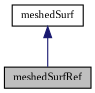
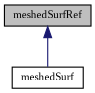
  digraph {
    fontname="Liberation Serif"
    node [color=black fontname="Liberation Serif" fontsize=10 shape=record]
    n1 [fillcolor=grey75 fontcolor=black height=0.2 label=meshedSurfRef style=filled width=0.4]
    n2 [height=0.2 label=meshedSurf width=0.4]
-   n2 -> n1 [color=midnightblue dir=back fontname="Liberation Serif" fontsize=10 labelfontname=Helvetica labelfontsize=10 style=solid]
+   n1 -> n2 [color=midnightblue dir=back fontname="Liberation Serif" fontsize=10 labelfontname=Helvetica labelfontsize=10 style=solid]
  }
